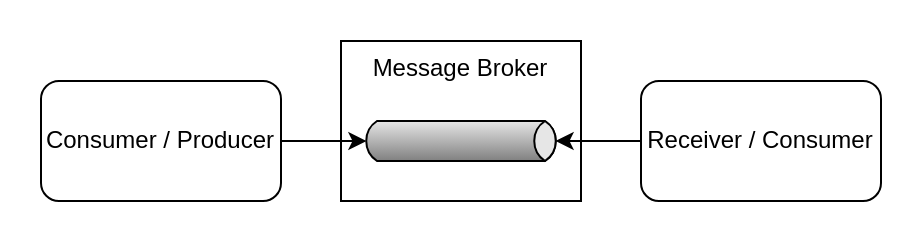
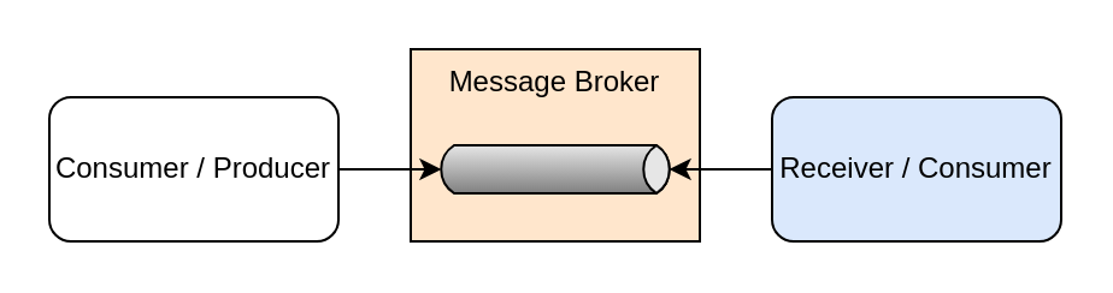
  <mxCell id="0" />
  <mxCell id="1" parent="0" />
- <mxCell id="2" value="Message Broker" style="rounded=0;whiteSpace=wrap;html=1;verticalAlign=top;" vertex="1" parent="1"><mxGeometry x="170" y="20" width="120" height="80" as="geometry" /></mxCell>
+ <mxCell id="2" value="Message Broker" style="rounded=0;whiteSpace=wrap;html=1;verticalAlign=top;fillColor=#ffe6cc;" vertex="1" parent="1"><mxGeometry x="170" y="20" width="120" height="80" as="geometry" /></mxCell>
  <mxCell id="3" value="" style="strokeWidth=1;outlineConnect=0;dashed=0;align=center;html=1;fontSize=8;shape=mxgraph.eip.messageChannel;verticalLabelPosition=bottom;labelBackgroundColor=#ffffff;verticalAlign=top;" vertex="1" parent="1"><mxGeometry x="180" y="60" width="100" height="20" as="geometry" /></mxCell>
  <mxCell id="4" style="edgeStyle=orthogonalEdgeStyle;rounded=0;orthogonalLoop=1;jettySize=auto;html=1;exitX=1;exitY=0.5;exitDx=0;exitDy=0;entryX=0;entryY=0.5;entryDx=2.7;entryDy=0;entryPerimeter=0;" edge="1" parent="1" source="5" target="3"><mxGeometry relative="1" as="geometry" /></mxCell>
  <mxCell id="5" value="Consumer / Producer" style="rounded=1;whiteSpace=wrap;html=1;" vertex="1" parent="1"><mxGeometry x="20" y="40" width="120" height="60" as="geometry" /></mxCell>
  <mxCell id="6" style="edgeStyle=orthogonalEdgeStyle;rounded=0;orthogonalLoop=1;jettySize=auto;html=1;exitX=0;exitY=0.5;exitDx=0;exitDy=0;entryX=1;entryY=0.5;entryDx=-2.7;entryDy=0;entryPerimeter=0;" edge="1" parent="1" source="7" target="3"><mxGeometry relative="1" as="geometry" /></mxCell>
- <mxCell id="7" value="Receiver / Consumer" style="rounded=1;whiteSpace=wrap;html=1;" vertex="1" parent="1"><mxGeometry x="320" y="40" width="120" height="60" as="geometry" /></mxCell>
+ <mxCell id="7" value="Receiver / Consumer" style="rounded=1;whiteSpace=wrap;html=1;fillColor=#dae8fc;" vertex="1" parent="1"><mxGeometry x="320" y="40" width="120" height="60" as="geometry" /></mxCell>
  <mxCell id="8" value="" style="shape=image;html=1;verticalAlign=top;verticalLabelPosition=bottom;labelBackgroundColor=#ffffff;imageAspect=0;aspect=fixed;image=https://cdn1.iconfinder.com/data/icons/hawcons/32/699049-icon-6-mail-envelope-closed-128.png" vertex="1" parent="1"><mxGeometry x="146" y="50" width="24" height="24" as="geometry" /></mxCell>
